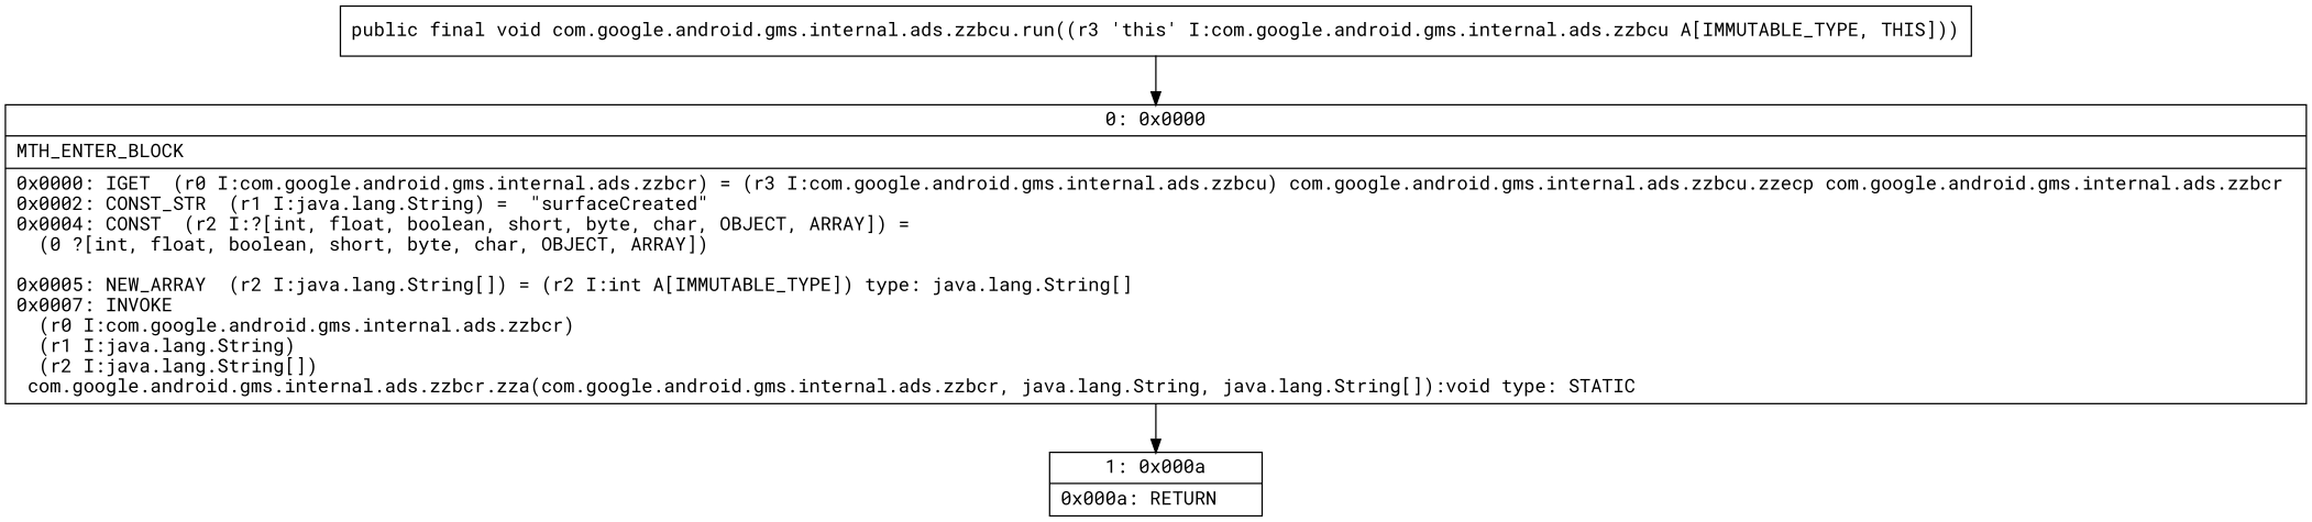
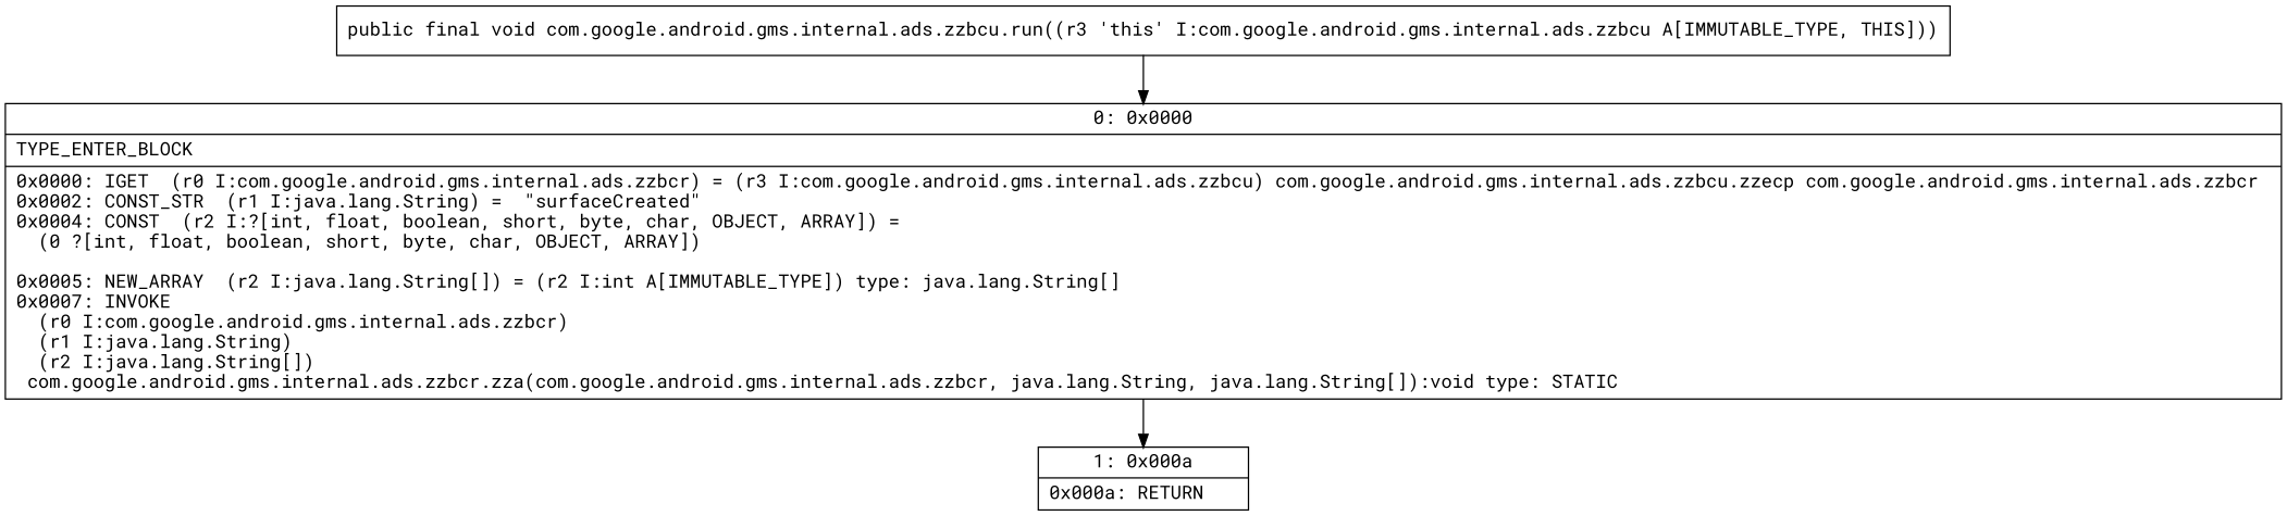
  digraph {
    fontname="Roboto Mono"
    node [shape=record fontname="Roboto Mono"]
    edge [fontname="Roboto Mono"]
-   n1 [label="{0\:\ 0x0000|MTH_ENTER_BLOCK\l|0x0000: IGET  (r0 I:com.google.android.gms.internal.ads.zzbcr) = (r3 I:com.google.android.gms.internal.ads.zzbcu) com.google.android.gms.internal.ads.zzbcu.zzecp com.google.android.gms.internal.ads.zzbcr \l0x0002: CONST_STR  (r1 I:java.lang.String) =  \"surfaceCreated\" \l0x0004: CONST  (r2 I:?[int, float, boolean, short, byte, char, OBJECT, ARRAY]) = \l  (0 ?[int, float, boolean, short, byte, char, OBJECT, ARRAY])\l \l0x0005: NEW_ARRAY  (r2 I:java.lang.String[]) = (r2 I:int A[IMMUTABLE_TYPE]) type: java.lang.String[] \l0x0007: INVOKE  \l  (r0 I:com.google.android.gms.internal.ads.zzbcr)\l  (r1 I:java.lang.String)\l  (r2 I:java.lang.String[])\l com.google.android.gms.internal.ads.zzbcr.zza(com.google.android.gms.internal.ads.zzbcr, java.lang.String, java.lang.String[]):void type: STATIC \l}"]
+   n1 [label="{0\:\ 0x0000|TYPE_ENTER_BLOCK\l|0x0000: IGET  (r0 I:com.google.android.gms.internal.ads.zzbcr) = (r3 I:com.google.android.gms.internal.ads.zzbcu) com.google.android.gms.internal.ads.zzbcu.zzecp com.google.android.gms.internal.ads.zzbcr \l0x0002: CONST_STR  (r1 I:java.lang.String) =  \"surfaceCreated\" \l0x0004: CONST  (r2 I:?[int, float, boolean, short, byte, char, OBJECT, ARRAY]) = \l  (0 ?[int, float, boolean, short, byte, char, OBJECT, ARRAY])\l \l0x0005: NEW_ARRAY  (r2 I:java.lang.String[]) = (r2 I:int A[IMMUTABLE_TYPE]) type: java.lang.String[] \l0x0007: INVOKE  \l  (r0 I:com.google.android.gms.internal.ads.zzbcr)\l  (r1 I:java.lang.String)\l  (r2 I:java.lang.String[])\l com.google.android.gms.internal.ads.zzbcr.zza(com.google.android.gms.internal.ads.zzbcr, java.lang.String, java.lang.String[]):void type: STATIC \l}"]
    n2 [label="{1\:\ 0x000a|0x000a: RETURN   \l}"]
    n3 [label="{public final void com.google.android.gms.internal.ads.zzbcu.run((r3 'this' I:com.google.android.gms.internal.ads.zzbcu A[IMMUTABLE_TYPE, THIS])) }"]
    n1 -> n2
    n3 -> n1
  }
